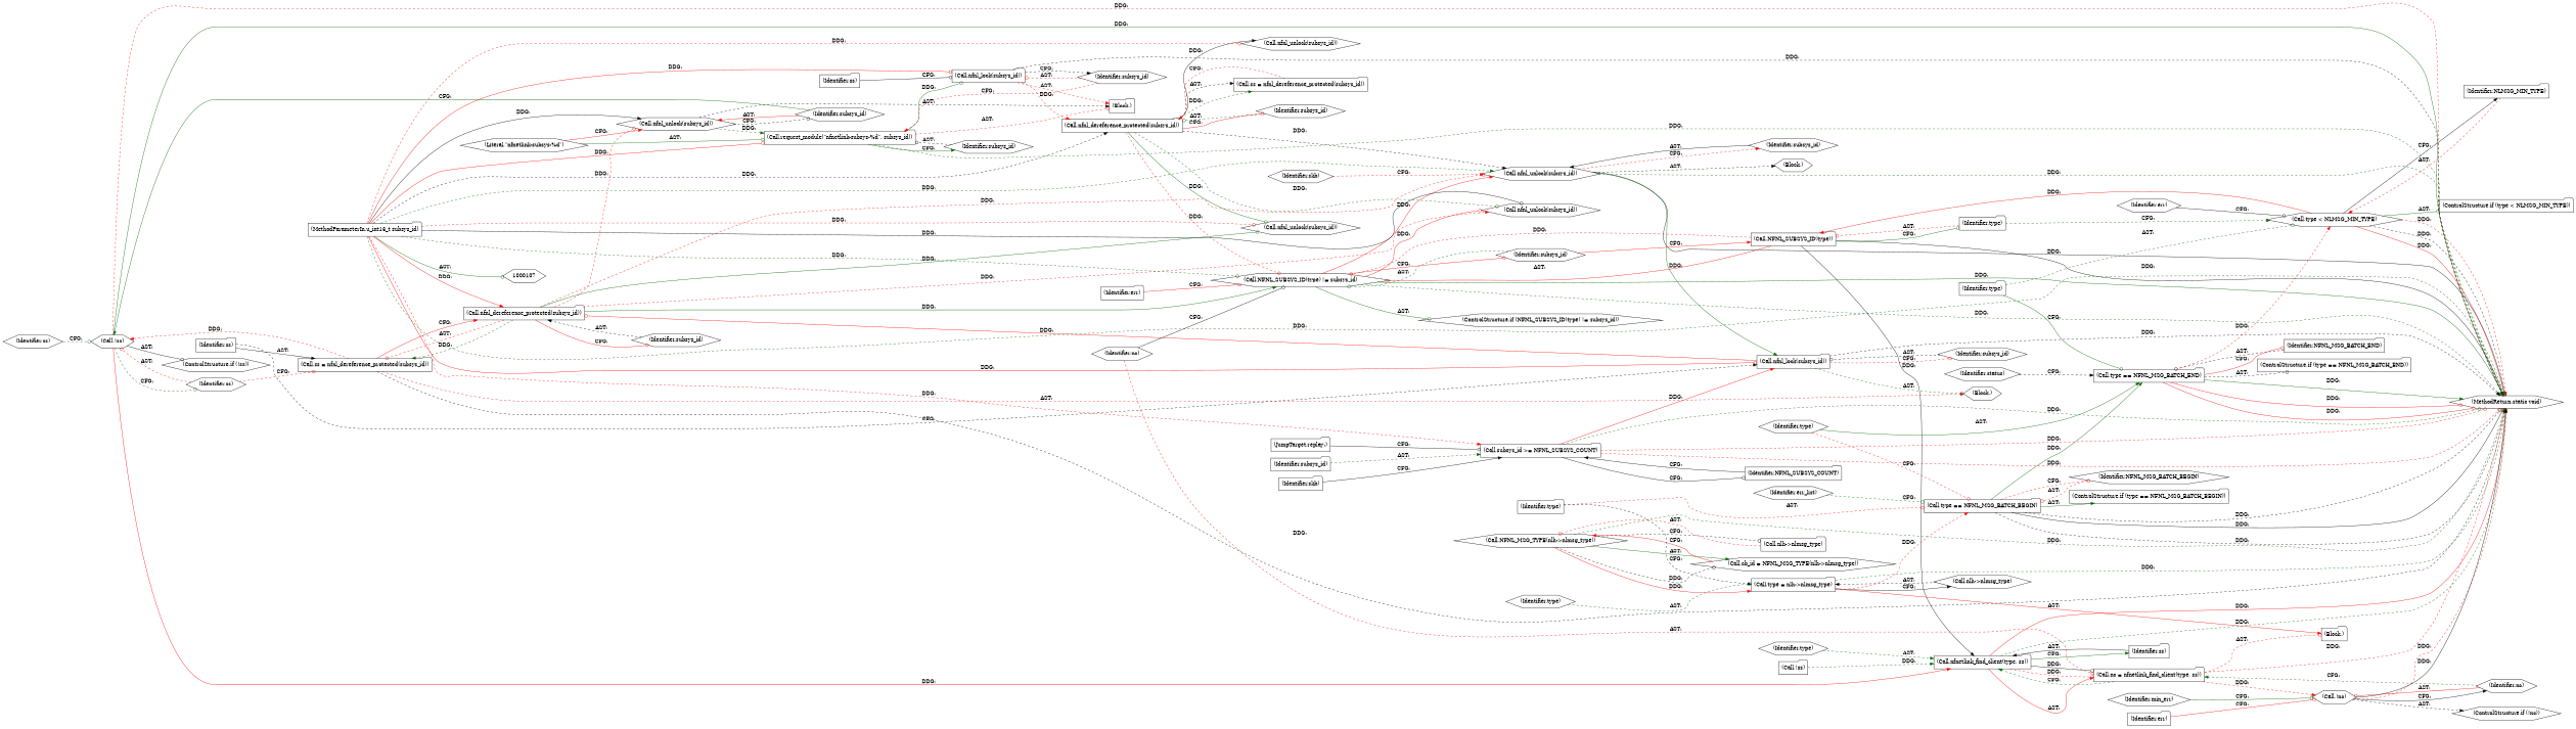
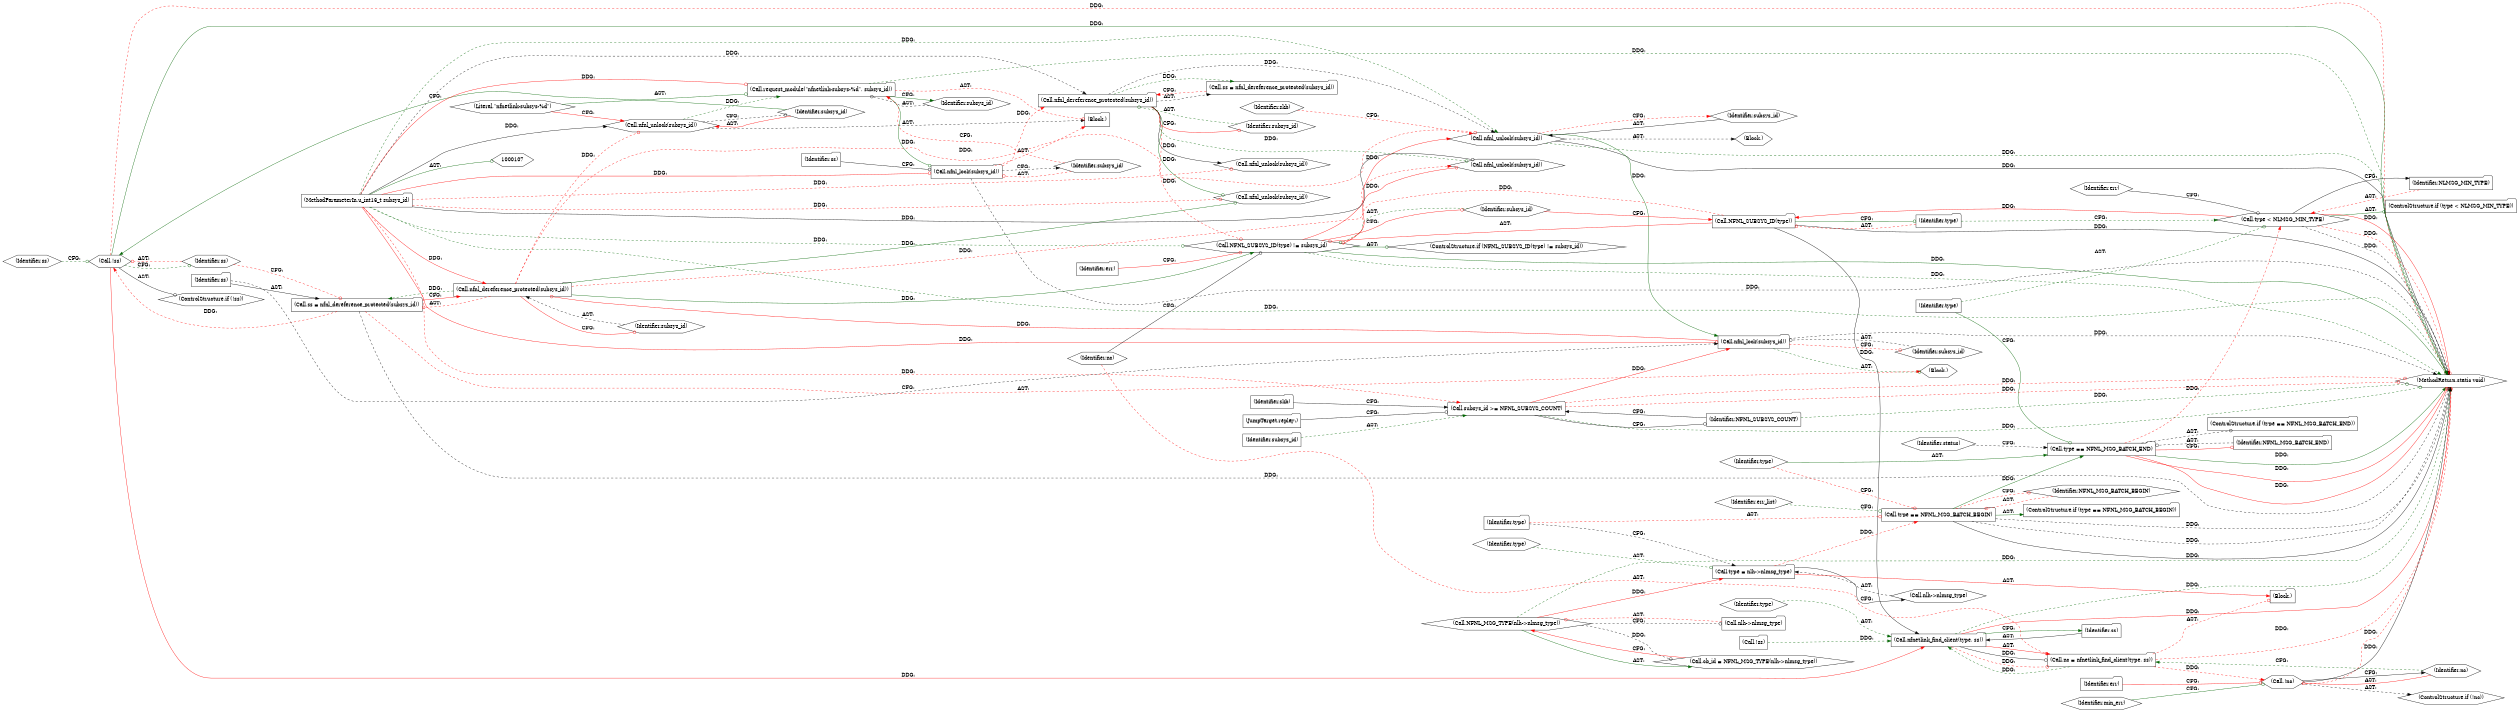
  digraph {
    rankdir=LR
    node [shape=hexagon]
    edge [arrowhead=odot color=red style=dashed]
    n1 [label="(Call,!ss)"]
    n2 [label="(Call,nfnetlink_find_client(type, ss))" shape=folder]
    n3 [label="(MethodReturn,static void)"]
    n4 [label="(Identifier,ss)"]
    n5 [label="(ControlStructure,if (!ss))"]
    n6 [label="(Call,nc = nfnetlink_find_client(type, ss))" shape=folder]
    n7 [label="(Identifier,ss)" shape=folder]
    n8 [label="(Call,ss = nfnl_dereference_protected(subsys_id))" shape=folder]
    n9 [label="(Call,nfnl_dereference_protected(subsys_id))" shape=folder]
    n10 [label="(Block,)"]
    n11 [label="(Call,nfnl_unlock(subsys_id))"]
    n12 [label="(Call,NFNL_SUBSYS_ID(type) != subsys_id)"]
    n13 [label="(Call,nfnl_unlock(subsys_id))"]
    n14 [label="(Identifier,subsys_id)"]
    n15 [label="(Call,nfnl_unlock(subsys_id))"]
    n16 [label="(Call,nfnl_unlock(subsys_id))"]
    n17 [label="(Call,nfnl_lock(subsys_id))" shape=folder]
    n18 [label="(Identifier,subsys_id)"]
    n19 [label="(Block,)"]
    n20 [label="(ControlStructure,if (NFNL_SUBSYS_ID(type) != subsys_id))"]
    n21 [label="(Identifier,subsys_id)"]
    n22 [label="(Block,)" shape=folder]
    n23 [label="(Call,request_module(\"nfnetlink-subsys-%d\", subsys_id))" shape=folder]
    n24 [label="(Identifier,subsys_id)"]
    n25 [label="(Identifier,subsys_id)"]
    n26 [label="(Call,NFNL_SUBSYS_ID(type))" shape=folder]
    n27 [label="(Identifier,type)" shape=folder]
    n28 [label="(Call,type < NLMSG_MIN_TYPE)"]
    n29 [label="(Identifier,NLMSG_MIN_TYPE)" shape=folder]
    n30 [label="(ControlStructure,if (type < NLMSG_MIN_TYPE))" shape=folder]
    n31 [label="(Call,type == NFNL_MSG_BATCH_END)" shape=folder]
    n32 [label="(ControlStructure,if (type == NFNL_MSG_BATCH_END))" shape=folder]
    n33 [label="(Identifier,NFNL_MSG_BATCH_END)" shape=folder]
    n34 [label="(Call,type == NFNL_MSG_BATCH_BEGIN)" shape=folder]
    n35 [label="(ControlStructure,if (type == NFNL_MSG_BATCH_BEGIN))" shape=folder]
    n36 [label="(Identifier,NFNL_MSG_BATCH_BEGIN)"]
    n37 [label="(Call,type = nlh->nlmsg_type)" shape=folder]
    n38 [label="(Call,nlh->nlmsg_type)"]
    n39 [label="(Block,)" shape=folder]
    n40 [label="(Call,NFNL_MSG_TYPE(nlh->nlmsg_type))"]
    n41 [label="(Call,cb_id = NFNL_MSG_TYPE(nlh->nlmsg_type))"]
    n42 [label="(Call,nlh->nlmsg_type)" shape=folder]
    n43 [label="(Call,nfnl_dereference_protected(subsys_id))" shape=folder]
    n44 [label="(Identifier,subsys_id)"]
    n45 [label="(Call,ss = nfnl_dereference_protected(subsys_id))" shape=folder]
    n46 [label="(Call,nfnl_unlock(subsys_id))"]
    n47 [label="(Call,nfnl_lock(subsys_id))" shape=folder]
    n48 [label="(Identifier,subsys_id)"]
    n49 [label="(Identifier,subsys_id)"]
    n50 [label="(MethodParameterIn,u_int16_t subsys_id)" shape=folder]
    n51 [label="(Call,subsys_id >= NFNL_SUBSYS_COUNT)" shape=folder]
    1000107
    n53 [label="(Identifier,NFNL_SUBSYS_COUNT)" shape=folder]
    n54 [label="(Call,!nc)"]
    n55 [label="(ControlStructure,if (!nc))"]
    n56 [label="(Identifier,nc)"]
    n57 [label="(Identifier,skb)"]
    n58 [label="(Identifier,nc)"]
    n59 [label="(Identifier,ss)" shape=folder]
    n60 [label="(Identifier,status)"]
    n61 [label="(Identifier,err)"]
    n62 [label="(Identifier,ss)" shape=folder]
    n63 [label="(JumpTarget,replay:)" shape=folder]
    n64 [label="(Identifier,subsys_id)" shape=folder]
    n65 [label="(Identifier,type)" shape=folder]
    n66 [label="(Identifier,type)"]
    n67 [label="(Identifier,skb)" shape=folder]
    n68 [label="(Call,!ss)" shape=folder]
    n69 [label="(Identifier,type)" shape=folder]
    n70 [label="(Identifier,min_err)"]
    n71 [label="(Identifier,type)"]
    n72 [label="(Literal,\"nfnetlink-subsys-%d\")"]
    n73 [label="(Identifier,ss)"]
    n74 [label="(Identifier,err)" shape=folder]
    n75 [label="(Identifier,type)"]
    n76 [label="(Identifier,err_list)"]
    n77 [label="(Identifier,err)" shape=folder]
    n1 -> n2 [arrowhead=normal label="DDG: " style=solid]
    n1 -> n3 [arrowhead=normal label="DDG: "]
    n1 -> n3 [arrowhead=normal color=darkgreen label="DDG: " style=solid]
    n1 -> n4 [color=darkgreen label="CFG: "]
    n1 -> n5 [color=black label="AST: " style=solid]
    n2 -> n3 [arrowhead=normal label="DDG: " style=solid]
    n2 -> n3 [arrowhead=normal color=darkgreen label="DDG: "]
    n2 -> n6 [arrowhead=normal label="AST: " style=solid]
    n2 -> n6 [color=black label="DDG: " style=solid]
    n2 -> n6 [label="DDG: "]
    n2 -> n7 [arrowhead=normal color=darkgreen label="CFG: " style=solid]
    n4 -> n1 [label="AST: "]
    n4 -> n8 [label="CFG: "]
-   n6 -> n2 [arrowhead=normal color=darkgreen label="CFG: "]
+   n6 -> n2 [arrowhead=normal color=darkgreen label="DDG: "]
    n6 -> n3 [label="DDG: "]
    n6 -> n39 [label="AST: "]
    n6 -> n54 [arrowhead=normal label="DDG: "]
    n7 -> n2 [arrowhead=normal color=black label="AST: " style=solid]
    n8 -> n1 [arrowhead=normal label="DDG: "]
    n8 -> n3 [color=black label="DDG: "]
    n8 -> n9 [arrowhead=normal label="CFG: " style=solid]
    n8 -> n10 [arrowhead=normal label="AST: "]
    n9 -> n8 [label="AST: "]
    n9 -> n8 [arrowhead=normal color=darkgreen label="DDG: "]
    n9 -> n11 [label="DDG: "]
    n9 -> n12 [arrowhead=normal color=darkgreen label="DDG: " style=solid]
    n9 -> n13 [label="DDG: "]
    n9 -> n14 [label="CFG: " style=solid]
    n9 -> n15 [color=darkgreen label="DDG: " style=solid]
    n9 -> n16 [arrowhead=normal label="DDG: "]
    n11 -> n3 [color=black label="DDG: " style=solid]
    n11 -> n3 [arrowhead=normal color=darkgreen label="DDG: "]
    n11 -> n17 [arrowhead=normal color=darkgreen label="DDG: " style=solid]
    n11 -> n18 [arrowhead=normal label="CFG: "]
    n11 -> n19 [arrowhead=normal color=black label="AST: "]
    n12 -> n3 [color=darkgreen label="DDG: " style=solid]
    n12 -> n3 [arrowhead=normal color=darkgreen label="DDG: "]
    n12 -> n11 [arrowhead=normal label="DDG: " style=solid]
    n12 -> n16 [label="DDG: " style=solid]
    n12 -> n20 [color=darkgreen label="AST: " style=solid]
    n12 -> n21 [label="CFG: " style=solid]
    n13 -> n22 [arrowhead=normal color=black label="AST: "]
    n13 -> n23 [arrowhead=normal color=darkgreen label="DDG: "]
    n13 -> n24 [color=black label="CFG: "]
    n14 -> n9 [arrowhead=normal color=black label="AST: "]
    n17 -> n3 [arrowhead=normal color=black label="DDG: "]
    n17 -> n9 [label="DDG: " style=solid]
    n17 -> n10 [color=darkgreen label="AST: "]
    n17 -> n25 [label="CFG: "]
    n18 -> n11 [arrowhead=normal color=black label="AST: " style=solid]
    n21 -> n12 [color=darkgreen label="AST: "]
    n21 -> n26 [arrowhead=normal label="CFG: " style=solid]
    n23 -> n3 [arrowhead=normal color=darkgreen label="DDG: "]
    n23 -> n22 [label="AST: "]
    n23 -> n47 [color=darkgreen label="DDG: " style=solid]
    n23 -> n49 [arrowhead=normal color=darkgreen label="CFG: " style=solid]
    n24 -> n1 [arrowhead=normal color=darkgreen label="CFG: " style=solid]
    n24 -> n13 [arrowhead=normal label="AST: " style=solid]
    n25 -> n17 [color=black label="AST: "]
    n26 -> n2 [arrowhead=normal color=black label="DDG: " style=solid]
    n26 -> n3 [arrowhead=normal color=black label="DDG: " style=solid]
    n26 -> n12 [label="AST: " style=solid]
    n26 -> n12 [label="DDG: "]
    n26 -> n27 [color=darkgreen label="CFG: " style=solid]
    n27 -> n26 [label="AST: "]
    n27 -> n28 [arrowhead=normal color=darkgreen label="CFG: "]
    n28 -> n3 [label="DDG: " style=solid]
    n28 -> n3 [arrowhead=normal label="DDG: "]
    n28 -> n3 [color=black label="DDG: "]
    n28 -> n26 [arrowhead=normal label="DDG: " style=solid]
    n28 -> n29 [arrowhead=normal color=black label="CFG: " style=solid]
    n28 -> n30 [color=darkgreen label="AST: " style=solid]
    n29 -> n28 [arrowhead=normal label="AST: "]
    n31 -> n3 [arrowhead=normal color=darkgreen label="DDG: " style=solid]
    n31 -> n3 [label="DDG: " style=solid]
    n31 -> n3 [label="DDG: " style=solid]
    n31 -> n28 [arrowhead=normal label="DDG: "]
    n31 -> n32 [color=black label="AST: "]
    n31 -> n33 [label="CFG: " style=solid]
    n33 -> n31 [color=black label="AST: "]
    n34 -> n3 [color=black label="DDG: "]
    n34 -> n3 [color=black label="DDG: "]
    n34 -> n3 [color=black label="DDG: " style=solid]
    n34 -> n31 [arrowhead=normal color=darkgreen label="DDG: " style=solid]
    n34 -> n35 [arrowhead=normal color=darkgreen label="AST: " style=solid]
    n34 -> n36 [label="CFG: "]
    n36 -> n34 [label="AST: "]
-   n37 -> n3 [color=darkgreen label="DDG: "]
+   n53 -> n3 [color=darkgreen label="DDG: "]
    n37 -> n34 [arrowhead=normal label="DDG: "]
    n37 -> n38 [arrowhead=normal color=black label="CFG: " style=solid]
    n37 -> n39 [arrowhead=normal label="AST: " style=solid]
    n38 -> n37 [arrowhead=normal color=black label="AST: "]
    n40 -> n3 [arrowhead=normal color=darkgreen label="DDG: "]
    n40 -> n37 [arrowhead=normal label="DDG: " style=solid]
    n40 -> n41 [arrowhead=normal color=darkgreen label="AST: " style=solid]
    n40 -> n41 [color=black label="DDG: "]
    n40 -> n42 [color=black label="CFG: "]
    n41 -> n40 [arrowhead=normal label="CFG: " style=solid]
    n42 -> n40 [label="AST: "]
    n43 -> n11 [arrowhead=normal color=black label="DDG: "]
    n43 -> n12 [label="DDG: "]
    n43 -> n15 [color=darkgreen label="DDG: " style=solid]
    n43 -> n16 [color=darkgreen label="DDG: "]
    n43 -> n44 [label="CFG: " style=solid]
    n43 -> n45 [arrowhead=normal color=black label="AST: "]
    n43 -> n45 [arrowhead=normal color=darkgreen label="DDG: "]
    n43 -> n46 [arrowhead=normal color=black label="DDG: " style=solid]
    n44 -> n43 [color=darkgreen label="AST: "]
    n45 -> n43 [arrowhead=normal label="CFG: "]
    n47 -> n3 [color=black label="DDG: "]
    n47 -> n22 [arrowhead=normal label="AST: "]
    n47 -> n43 [arrowhead=normal label="DDG: "]
    n47 -> n48 [arrowhead=normal color=black label="CFG: "]
    n48 -> n23 [arrowhead=normal label="CFG: "]
    n48 -> n47 [label="AST: "]
    n49 -> n23 [color=black label="AST: "]
    n50 -> n3 [arrowhead=normal color=darkgreen label="DDG: "]
    n50 -> n9 [arrowhead=normal label="DDG: " style=solid]
    n50 -> n11 [arrowhead=normal color=darkgreen label="DDG: "]
    n50 -> n12 [color=darkgreen label="DDG: "]
    n50 -> n13 [arrowhead=normal color=black label="DDG: " style=solid]
    n50 -> n15 [label="DDG: "]
    n50 -> n16 [color=black label="DDG: " style=solid]
    n50 -> n17 [label="DDG: " style=solid]
    n50 -> n23 [label="DDG: " style=solid]
    n50 -> n43 [arrowhead=normal color=black label="DDG: "]
    n50 -> n46 [label="DDG: "]
    n50 -> n47 [label="DDG: " style=solid]
    n50 -> n51 [arrowhead=normal label="DDG: "]
    n50 -> 1000107 [color=darkgreen label="AST: " style=solid]
    n51 -> n3 [label="DDG: "]
    n51 -> n3 [color=darkgreen label="DDG: "]
    n51 -> n3 [label="DDG: "]
    n51 -> n17 [arrowhead=normal label="DDG: " style=solid]
    n51 -> n53 [color=black label="CFG: " style=solid]
    n53 -> n51 [arrowhead=normal color=black label="CFG: " style=solid]
    n54 -> n3 [label="DDG: "]
    n54 -> n3 [arrowhead=normal color=black label="DDG: " style=solid]
    n54 -> n55 [arrowhead=normal color=black label="AST: "]
    n54 -> n56 [arrowhead=normal color=black label="CFG: " style=solid]
    n56 -> n6 [arrowhead=normal color=darkgreen label="CFG: "]
    n56 -> n54 [label="AST: " style=solid]
    n57 -> n11 [arrowhead=normal label="CFG: "]
    n58 -> n6 [label="AST: "]
    n58 -> n12 [color=black label="CFG: " style=solid]
    n59 -> n47 [color=black label="CFG: " style=solid]
    n60 -> n31 [arrowhead=normal color=black label="CFG: "]
    n61 -> n28 [color=black label="CFG: " style=solid]
    n62 -> n8 [arrowhead=normal color=black label="AST: " style=solid]
    n62 -> n17 [arrowhead=normal color=black label="CFG: "]
    n63 -> n51 [color=black label="CFG: " style=solid]
    n64 -> n51 [arrowhead=normal color=darkgreen label="AST: "]
    n65 -> n34 [label="AST: "]
    n65 -> n37 [arrowhead=normal color=black label="CFG: "]
    n66 -> n2 [arrowhead=normal color=darkgreen label="AST: "]
    n67 -> n51 [arrowhead=normal color=black label="CFG: " style=solid]
    n68 -> n2 [arrowhead=normal color=darkgreen label="DDG: "]
    n69 -> n28 [color=darkgreen label="AST: "]
    n69 -> n31 [color=darkgreen label="CFG: " style=solid]
    n70 -> n54 [color=darkgreen label="CFG: " style=solid]
    n71 -> n37 [color=darkgreen label="AST: "]
    n72 -> n13 [arrowhead=normal label="CFG: " style=solid]
    n72 -> n23 [color=darkgreen label="AST: " style=solid]
    n73 -> n1 [color=darkgreen label="CFG: "]
    n74 -> n54 [label="CFG: " style=solid]
    n75 -> n31 [arrowhead=normal color=darkgreen label="AST: " style=solid]
    n75 -> n34 [label="CFG: "]
    n76 -> n34 [color=darkgreen label="CFG: "]
    n77 -> n12 [label="CFG: " style=solid]
  }
